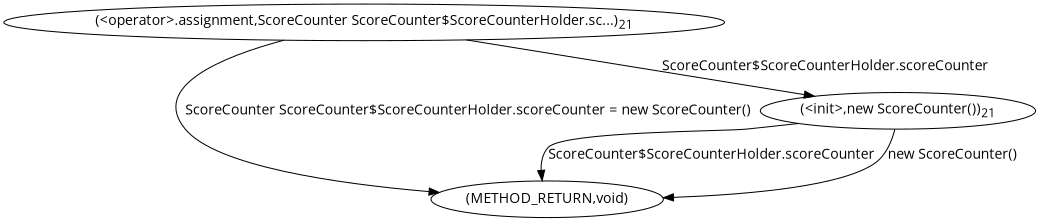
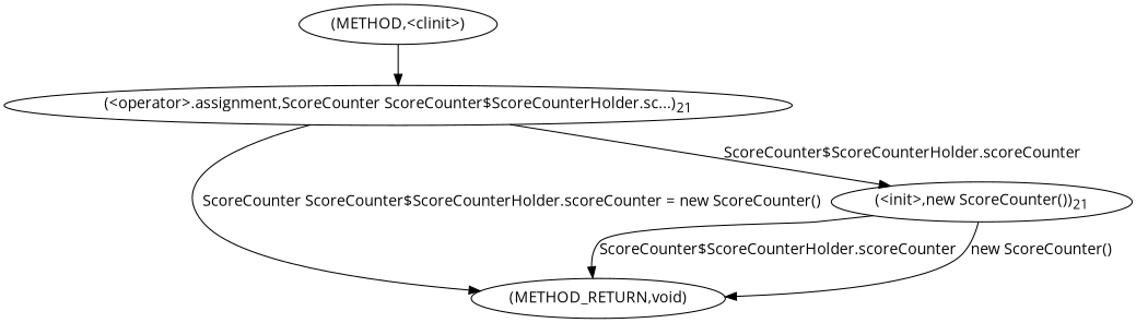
  digraph {
    fontname="Open Sans"
    node [fontname="Open Sans"]
    edge [fontname="Open Sans"]
+   n1 [label=<(METHOD,&lt;clinit&gt;)>]
    n2 [label=<(&lt;operator&gt;.assignment,ScoreCounter ScoreCounter$ScoreCounterHolder.sc...)<SUB>21</SUB>>]
    n3 [label=<(METHOD_RETURN,void)>]
    n4 [label=<(&lt;init&gt;,new ScoreCounter())<SUB>21</SUB>>]
+   n1 -> n2
    n2 -> n3 [label="ScoreCounter ScoreCounter$ScoreCounterHolder.scoreCounter = new ScoreCounter()"]
    n2 -> n4 [label="ScoreCounter$ScoreCounterHolder.scoreCounter"]
    n4 -> n3 [label="ScoreCounter$ScoreCounterHolder.scoreCounter"]
    n4 -> n3 [label="new ScoreCounter()"]
  }
